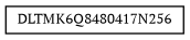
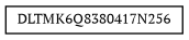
  digraph {
    rankdir=LR
    fontname="PT Serif"
-   n1 [color=black fillcolor=white fontname="PT Serif" fontsize=10 height=0.2 label=DLTMK6Q8480417N256 shape=record style=filled width=0.4]
+   n1 [color=black fillcolor=white fontname="PT Serif" fontsize=10 height=0.2 label=DLTMK6Q8380417N256 shape=record style=filled width=0.4]
  }
